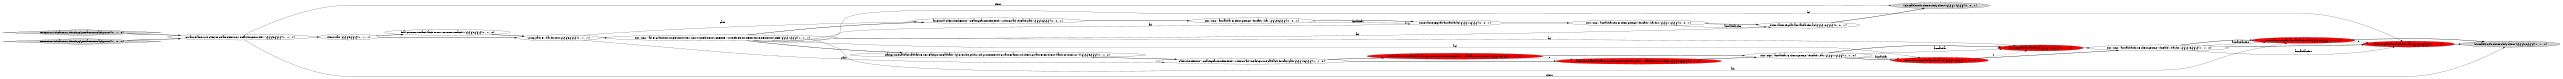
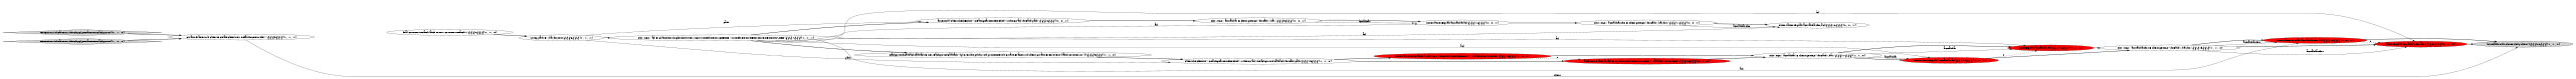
  digraph {
    rankdir=LR
    node [fillcolor=white shape=ellipse style=filled]
    edge [style=bold]
    n1 [fillcolor=red label="Assert.assertEquals(actual_bar,acl)@@@18@@@['1', '0', '0']"]
    n2 [fillcolor=red label="assertEquals(actual_bar,acl)@@@18@@@['0', '1', '0']"]
    n3 [label="List<ACL> actual_bar_foo = client.getACL().forPath(\"/bar/foo\")@@@19@@@['1', '1', '0']"]
    n4 [fillcolor=red label="assertEquals(actual_bar_foo,acl)@@@20@@@['0', '1', '0']"]
    n5 [fillcolor=red label="Assert.assertEquals(actual_bar_foo,acl)@@@20@@@['1', '0', '0']"]
-   n6 [fillcolor=lightgray label="{CloseableUtils.closeQuietly(client)}@@@14@@@['0', '0', '1']"]
    n7 [fillcolor=lightgray label="testExistsWithParentsWithAclApplyToParentsInBackground['0', '1', '0']" shape=diamond]
    n8 [label="CuratorFramework client = createClient(new DefaultACLProvider())@@@3@@@['1', '1', '1']"]
-   n9 [label="client.start()@@@5@@@['1', '1', '1']"]
    n10 [fillcolor=lightgray label="{CloseableUtils.closeQuietly(client)}@@@22@@@['1', '1', '0']"]
    n11 [label="final CountDownLatch latch = new CountDownLatch(1)@@@6@@@['1', '1', '0']"]
    n12 [label="String path = \"/bar/foo/test\"@@@6@@@['1', '1', '1']"]
    n13 [label="Assert.assertEquals(actual_bar,acl)@@@10@@@['0', '0', '1']"]
    n14 [label="List<ACL> actual_bar_foo = client.getACL().forPath(\"/bar/foo\")@@@11@@@['0', '0', '1']"]
    n15 [label="Assert.assertEquals(actual_bar_foo,acl)@@@12@@@['0', '0', '1']"]
    n16 [label="assertNull(client.checkExists().creatingParentsIfNeeded().withACL(acl).forPath(path))@@@8@@@['0', '0', '1']"]
    n17 [label="List<ACL> actual_bar = client.getACL().forPath(\"/bar\")@@@9@@@['0', '0', '1']"]
    n18 [fillcolor=red label="Assert.assertTrue(latch.await(2000,TimeUnit.MILLISECONDS),\"Callback not invoked\")@@@16@@@['1', '0', '0']"]
    n19 [fillcolor=red label="assertTrue(latch.await(2000,TimeUnit.MILLISECONDS),\"Callback not invoked\")@@@16@@@['0', '1', '0']"]
    n20 [label="List<ACL> actual_bar = client.getACL().forPath(\"/bar\")@@@17@@@['1', '1', '0']"]
    n21 [label="BackgroundCallback callback = new BackgroundCallback(){@Override public void processResult(CuratorFramework client,CuratorEvent event){latch.countDown()}}@@@9@@@['1', '1', '0']"]
    n22 [label="client.checkExists().creatingParentsIfNeeded().withACL(acl).inBackground(callback).forPath(path)@@@15@@@['1', '1', '0']"]
    n23 [fillcolor=lightgray label="testExistsWithParentsWithAclApplyToParentsInBackground['1', '0', '0']" shape=diamond]
    n24 [label="List<ACL> acl = Collections.singletonList(new ACL(ZooDefs.Perms.CREATE | ZooDefs.Perms.READ,ANYONE_ID_UNSAFE))@@@7@@@['1', '1', '1']"]
    n1 -> n2 [label=0 style=dashed]
    n1 -> n3
    n2 -> n3
    n3 -> n4 [label=actual_bar_foo style=solid]
    n3 -> n4
    n3 -> n5 [label=actual_bar_foo style=solid]
    n3 -> n5
    n4 -> n10
    n5 -> n4 [label=0 style=dashed]
    n5 -> n10
    n7 -> n8
-   n8 -> n6 [label=client style=solid]
-   n8 -> n9
    n8 -> n10 [label=client style=solid]
-   n9 -> n11
-   n9 -> n12
    n11 -> n12
    n12 -> n16 [label=path style=solid]
    n12 -> n22 [label=path style=solid]
    n12 -> n24
    n13 -> n14
    n14 -> n15 [label=actual_bar_foo style=solid]
    n14 -> n15
-   n15 -> n6
    n16 -> n17
    n17 -> n13 [label=actual_bar style=solid]
    n17 -> n13
    n18 -> n19 [label=0 style=dashed]
    n18 -> n20
    n19 -> n20
    n20 -> n1
    n20 -> n1 [label=actual_bar style=solid]
    n20 -> n2 [label=actual_bar style=solid]
    n20 -> n2
    n21 -> n22
    n22 -> n18
    n22 -> n19
    n23 -> n8
    n24 -> n1 [label=acl style=solid]
    n24 -> n2 [label=acl style=solid]
    n24 -> n4 [label=acl style=solid]
    n24 -> n5 [label=acl style=solid]
    n24 -> n13 [label=acl style=solid]
    n24 -> n15 [label=acl style=solid]
    n24 -> n16
    n24 -> n21
  }
